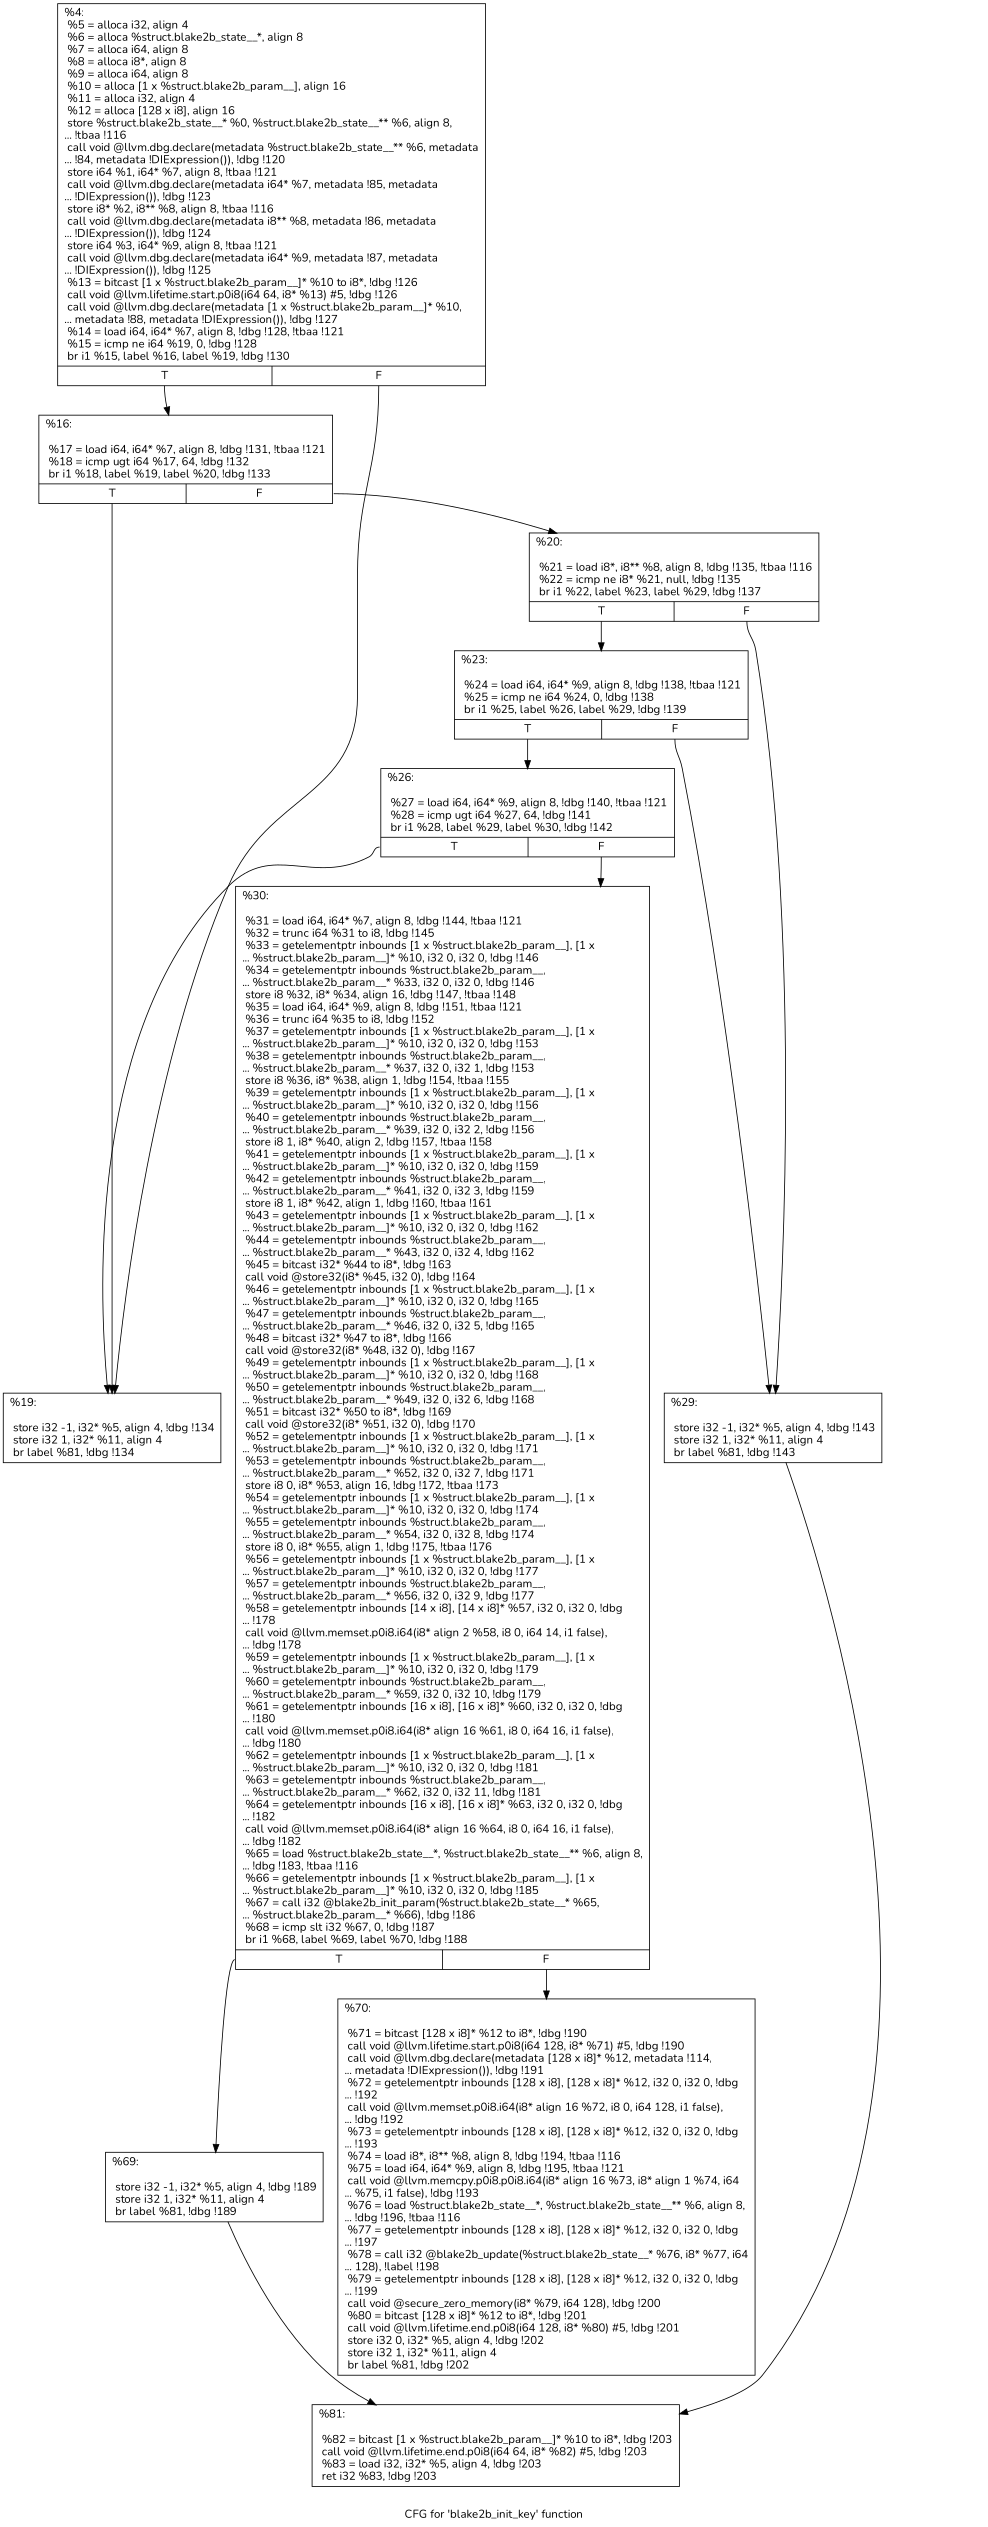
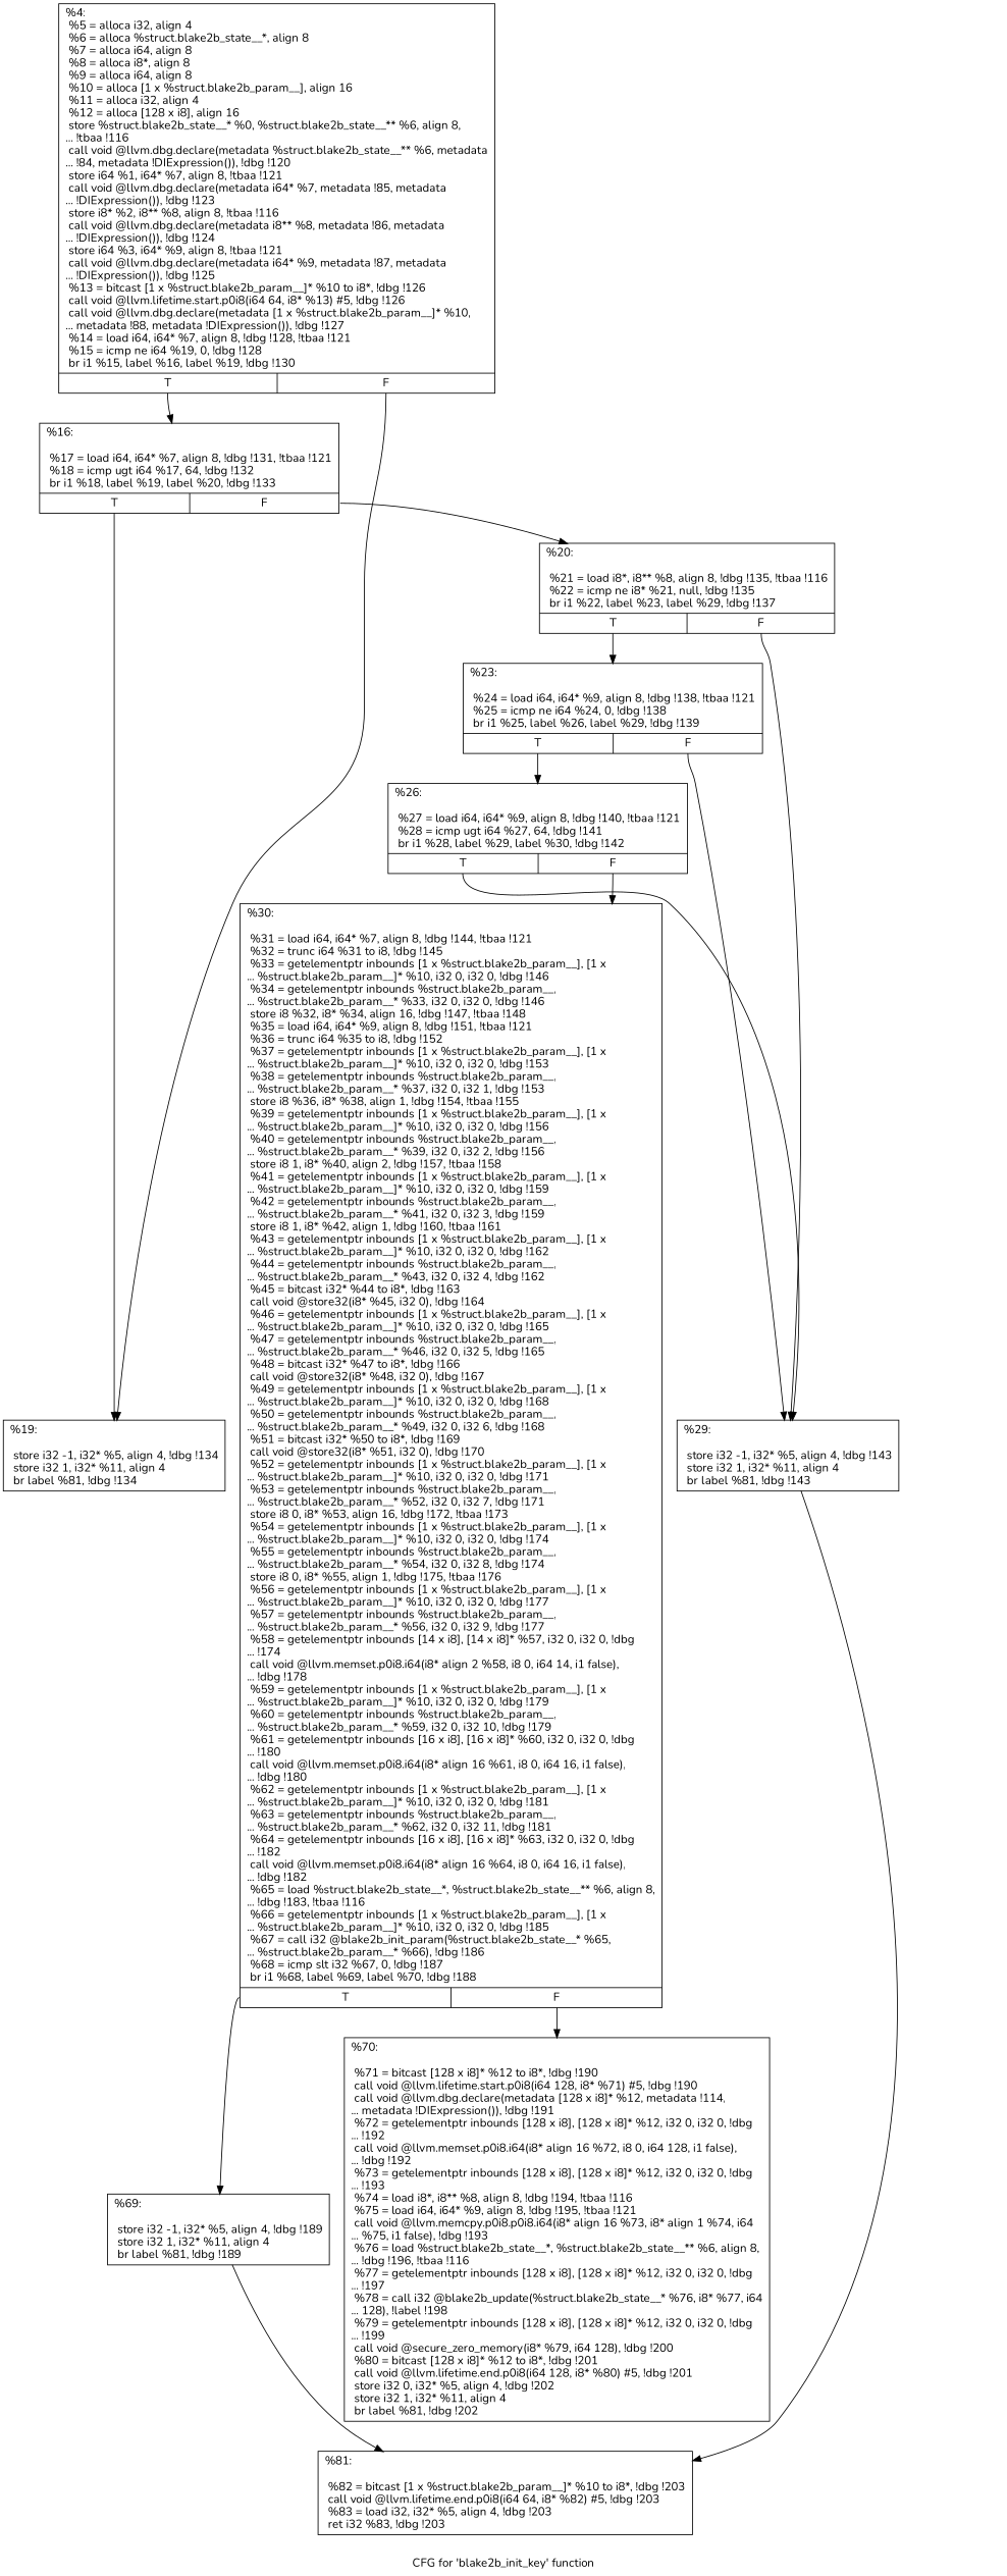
  digraph {
    fontname=Nunito
    label="CFG for 'blake2b_init_key' function"
    node [fontname=Nunito shape=record]
    edge [fontname=Nunito tailport=s0]
    n1 [label="{%4:\l  %5 = alloca i32, align 4\l  %6 = alloca %struct.blake2b_state__*, align 8\l  %7 = alloca i64, align 8\l  %8 = alloca i8*, align 8\l  %9 = alloca i64, align 8\l  %10 = alloca [1 x %struct.blake2b_param__], align 16\l  %11 = alloca i32, align 4\l  %12 = alloca [128 x i8], align 16\l  store %struct.blake2b_state__* %0, %struct.blake2b_state__** %6, align 8,\l... !tbaa !116\l  call void @llvm.dbg.declare(metadata %struct.blake2b_state__** %6, metadata\l... !84, metadata !DIExpression()), !dbg !120\l  store i64 %1, i64* %7, align 8, !tbaa !121\l  call void @llvm.dbg.declare(metadata i64* %7, metadata !85, metadata\l... !DIExpression()), !dbg !123\l  store i8* %2, i8** %8, align 8, !tbaa !116\l  call void @llvm.dbg.declare(metadata i8** %8, metadata !86, metadata\l... !DIExpression()), !dbg !124\l  store i64 %3, i64* %9, align 8, !tbaa !121\l  call void @llvm.dbg.declare(metadata i64* %9, metadata !87, metadata\l... !DIExpression()), !dbg !125\l  %13 = bitcast [1 x %struct.blake2b_param__]* %10 to i8*, !dbg !126\l  call void @llvm.lifetime.start.p0i8(i64 64, i8* %13) #5, !dbg !126\l  call void @llvm.dbg.declare(metadata [1 x %struct.blake2b_param__]* %10,\l... metadata !88, metadata !DIExpression()), !dbg !127\l  %14 = load i64, i64* %7, align 8, !dbg !128, !tbaa !121\l  %15 = icmp ne i64 %19, 0, !dbg !128\l  br i1 %15, label %16, label %19, !dbg !130\l|{<s0>T|<s1>F}}"]
    n2 [label="{%16:\l\l  %17 = load i64, i64* %7, align 8, !dbg !131, !tbaa !121\l  %18 = icmp ugt i64 %17, 64, !dbg !132\l  br i1 %18, label %19, label %20, !dbg !133\l|{<s0>T|<s1>F}}"]
    n3 [label="{%19:\l\l  store i32 -1, i32* %5, align 4, !dbg !134\l  store i32 1, i32* %11, align 4\l  br label %81, !dbg !134\l}"]
    n4 [label="{%20:\l\l  %21 = load i8*, i8** %8, align 8, !dbg !135, !tbaa !116\l  %22 = icmp ne i8* %21, null, !dbg !135\l  br i1 %22, label %23, label %29, !dbg !137\l|{<s0>T|<s1>F}}"]
    n5 [label="{%23:\l\l  %24 = load i64, i64* %9, align 8, !dbg !138, !tbaa !121\l  %25 = icmp ne i64 %24, 0, !dbg !138\l  br i1 %25, label %26, label %29, !dbg !139\l|{<s0>T|<s1>F}}"]
    n6 [label="{%29:\l\l  store i32 -1, i32* %5, align 4, !dbg !143\l  store i32 1, i32* %11, align 4\l  br label %81, !dbg !143\l}"]
    n7 [label="{%81:\l\l  %82 = bitcast [1 x %struct.blake2b_param__]* %10 to i8*, !dbg !203\l  call void @llvm.lifetime.end.p0i8(i64 64, i8* %82) #5, !dbg !203\l  %83 = load i32, i32* %5, align 4, !dbg !203\l  ret i32 %83, !dbg !203\l}"]
    n8 [label="{%26:\l\l  %27 = load i64, i64* %9, align 8, !dbg !140, !tbaa !121\l  %28 = icmp ugt i64 %27, 64, !dbg !141\l  br i1 %28, label %29, label %30, !dbg !142\l|{<s0>T|<s1>F}}"]
-   n9 [label="{%30:\l\l  %31 = load i64, i64* %7, align 8, !dbg !144, !tbaa !121\l  %32 = trunc i64 %31 to i8, !dbg !145\l  %33 = getelementptr inbounds [1 x %struct.blake2b_param__], [1 x\l... %struct.blake2b_param__]* %10, i32 0, i32 0, !dbg !146\l  %34 = getelementptr inbounds %struct.blake2b_param__,\l... %struct.blake2b_param__* %33, i32 0, i32 0, !dbg !146\l  store i8 %32, i8* %34, align 16, !dbg !147, !tbaa !148\l  %35 = load i64, i64* %9, align 8, !dbg !151, !tbaa !121\l  %36 = trunc i64 %35 to i8, !dbg !152\l  %37 = getelementptr inbounds [1 x %struct.blake2b_param__], [1 x\l... %struct.blake2b_param__]* %10, i32 0, i32 0, !dbg !153\l  %38 = getelementptr inbounds %struct.blake2b_param__,\l... %struct.blake2b_param__* %37, i32 0, i32 1, !dbg !153\l  store i8 %36, i8* %38, align 1, !dbg !154, !tbaa !155\l  %39 = getelementptr inbounds [1 x %struct.blake2b_param__], [1 x\l... %struct.blake2b_param__]* %10, i32 0, i32 0, !dbg !156\l  %40 = getelementptr inbounds %struct.blake2b_param__,\l... %struct.blake2b_param__* %39, i32 0, i32 2, !dbg !156\l  store i8 1, i8* %40, align 2, !dbg !157, !tbaa !158\l  %41 = getelementptr inbounds [1 x %struct.blake2b_param__], [1 x\l... %struct.blake2b_param__]* %10, i32 0, i32 0, !dbg !159\l  %42 = getelementptr inbounds %struct.blake2b_param__,\l... %struct.blake2b_param__* %41, i32 0, i32 3, !dbg !159\l  store i8 1, i8* %42, align 1, !dbg !160, !tbaa !161\l  %43 = getelementptr inbounds [1 x %struct.blake2b_param__], [1 x\l... %struct.blake2b_param__]* %10, i32 0, i32 0, !dbg !162\l  %44 = getelementptr inbounds %struct.blake2b_param__,\l... %struct.blake2b_param__* %43, i32 0, i32 4, !dbg !162\l  %45 = bitcast i32* %44 to i8*, !dbg !163\l  call void @store32(i8* %45, i32 0), !dbg !164\l  %46 = getelementptr inbounds [1 x %struct.blake2b_param__], [1 x\l... %struct.blake2b_param__]* %10, i32 0, i32 0, !dbg !165\l  %47 = getelementptr inbounds %struct.blake2b_param__,\l... %struct.blake2b_param__* %46, i32 0, i32 5, !dbg !165\l  %48 = bitcast i32* %47 to i8*, !dbg !166\l  call void @store32(i8* %48, i32 0), !dbg !167\l  %49 = getelementptr inbounds [1 x %struct.blake2b_param__], [1 x\l... %struct.blake2b_param__]* %10, i32 0, i32 0, !dbg !168\l  %50 = getelementptr inbounds %struct.blake2b_param__,\l... %struct.blake2b_param__* %49, i32 0, i32 6, !dbg !168\l  %51 = bitcast i32* %50 to i8*, !dbg !169\l  call void @store32(i8* %51, i32 0), !dbg !170\l  %52 = getelementptr inbounds [1 x %struct.blake2b_param__], [1 x\l... %struct.blake2b_param__]* %10, i32 0, i32 0, !dbg !171\l  %53 = getelementptr inbounds %struct.blake2b_param__,\l... %struct.blake2b_param__* %52, i32 0, i32 7, !dbg !171\l  store i8 0, i8* %53, align 16, !dbg !172, !tbaa !173\l  %54 = getelementptr inbounds [1 x %struct.blake2b_param__], [1 x\l... %struct.blake2b_param__]* %10, i32 0, i32 0, !dbg !174\l  %55 = getelementptr inbounds %struct.blake2b_param__,\l... %struct.blake2b_param__* %54, i32 0, i32 8, !dbg !174\l  store i8 0, i8* %55, align 1, !dbg !175, !tbaa !176\l  %56 = getelementptr inbounds [1 x %struct.blake2b_param__], [1 x\l... %struct.blake2b_param__]* %10, i32 0, i32 0, !dbg !177\l  %57 = getelementptr inbounds %struct.blake2b_param__,\l... %struct.blake2b_param__* %56, i32 0, i32 9, !dbg !177\l  %58 = getelementptr inbounds [14 x i8], [14 x i8]* %57, i32 0, i32 0, !dbg\l... !178\l  call void @llvm.memset.p0i8.i64(i8* align 2 %58, i8 0, i64 14, i1 false),\l... !dbg !178\l  %59 = getelementptr inbounds [1 x %struct.blake2b_param__], [1 x\l... %struct.blake2b_param__]* %10, i32 0, i32 0, !dbg !179\l  %60 = getelementptr inbounds %struct.blake2b_param__,\l... %struct.blake2b_param__* %59, i32 0, i32 10, !dbg !179\l  %61 = getelementptr inbounds [16 x i8], [16 x i8]* %60, i32 0, i32 0, !dbg\l... !180\l  call void @llvm.memset.p0i8.i64(i8* align 16 %61, i8 0, i64 16, i1 false),\l... !dbg !180\l  %62 = getelementptr inbounds [1 x %struct.blake2b_param__], [1 x\l... %struct.blake2b_param__]* %10, i32 0, i32 0, !dbg !181\l  %63 = getelementptr inbounds %struct.blake2b_param__,\l... %struct.blake2b_param__* %62, i32 0, i32 11, !dbg !181\l  %64 = getelementptr inbounds [16 x i8], [16 x i8]* %63, i32 0, i32 0, !dbg\l... !182\l  call void @llvm.memset.p0i8.i64(i8* align 16 %64, i8 0, i64 16, i1 false),\l... !dbg !182\l  %65 = load %struct.blake2b_state__*, %struct.blake2b_state__** %6, align 8,\l... !dbg !183, !tbaa !116\l  %66 = getelementptr inbounds [1 x %struct.blake2b_param__], [1 x\l... %struct.blake2b_param__]* %10, i32 0, i32 0, !dbg !185\l  %67 = call i32 @blake2b_init_param(%struct.blake2b_state__* %65,\l... %struct.blake2b_param__* %66), !dbg !186\l  %68 = icmp slt i32 %67, 0, !dbg !187\l  br i1 %68, label %69, label %70, !dbg !188\l|{<s0>T|<s1>F}}"]
+   n9 [label="{%30:\l\l  %31 = load i64, i64* %7, align 8, !dbg !144, !tbaa !121\l  %32 = trunc i64 %31 to i8, !dbg !145\l  %33 = getelementptr inbounds [1 x %struct.blake2b_param__], [1 x\l... %struct.blake2b_param__]* %10, i32 0, i32 0, !dbg !146\l  %34 = getelementptr inbounds %struct.blake2b_param__,\l... %struct.blake2b_param__* %33, i32 0, i32 0, !dbg !146\l  store i8 %32, i8* %34, align 16, !dbg !147, !tbaa !148\l  %35 = load i64, i64* %9, align 8, !dbg !151, !tbaa !121\l  %36 = trunc i64 %35 to i8, !dbg !152\l  %37 = getelementptr inbounds [1 x %struct.blake2b_param__], [1 x\l... %struct.blake2b_param__]* %10, i32 0, i32 0, !dbg !153\l  %38 = getelementptr inbounds %struct.blake2b_param__,\l... %struct.blake2b_param__* %37, i32 0, i32 1, !dbg !153\l  store i8 %36, i8* %38, align 1, !dbg !154, !tbaa !155\l  %39 = getelementptr inbounds [1 x %struct.blake2b_param__], [1 x\l... %struct.blake2b_param__]* %10, i32 0, i32 0, !dbg !156\l  %40 = getelementptr inbounds %struct.blake2b_param__,\l... %struct.blake2b_param__* %39, i32 0, i32 2, !dbg !156\l  store i8 1, i8* %40, align 2, !dbg !157, !tbaa !158\l  %41 = getelementptr inbounds [1 x %struct.blake2b_param__], [1 x\l... %struct.blake2b_param__]* %10, i32 0, i32 0, !dbg !159\l  %42 = getelementptr inbounds %struct.blake2b_param__,\l... %struct.blake2b_param__* %41, i32 0, i32 3, !dbg !159\l  store i8 1, i8* %42, align 1, !dbg !160, !tbaa !161\l  %43 = getelementptr inbounds [1 x %struct.blake2b_param__], [1 x\l... %struct.blake2b_param__]* %10, i32 0, i32 0, !dbg !162\l  %44 = getelementptr inbounds %struct.blake2b_param__,\l... %struct.blake2b_param__* %43, i32 0, i32 4, !dbg !162\l  %45 = bitcast i32* %44 to i8*, !dbg !163\l  call void @store32(i8* %45, i32 0), !dbg !164\l  %46 = getelementptr inbounds [1 x %struct.blake2b_param__], [1 x\l... %struct.blake2b_param__]* %10, i32 0, i32 0, !dbg !165\l  %47 = getelementptr inbounds %struct.blake2b_param__,\l... %struct.blake2b_param__* %46, i32 0, i32 5, !dbg !165\l  %48 = bitcast i32* %47 to i8*, !dbg !166\l  call void @store32(i8* %48, i32 0), !dbg !167\l  %49 = getelementptr inbounds [1 x %struct.blake2b_param__], [1 x\l... %struct.blake2b_param__]* %10, i32 0, i32 0, !dbg !168\l  %50 = getelementptr inbounds %struct.blake2b_param__,\l... %struct.blake2b_param__* %49, i32 0, i32 6, !dbg !168\l  %51 = bitcast i32* %50 to i8*, !dbg !169\l  call void @store32(i8* %51, i32 0), !dbg !170\l  %52 = getelementptr inbounds [1 x %struct.blake2b_param__], [1 x\l... %struct.blake2b_param__]* %10, i32 0, i32 0, !dbg !171\l  %53 = getelementptr inbounds %struct.blake2b_param__,\l... %struct.blake2b_param__* %52, i32 0, i32 7, !dbg !171\l  store i8 0, i8* %53, align 16, !dbg !172, !tbaa !173\l  %54 = getelementptr inbounds [1 x %struct.blake2b_param__], [1 x\l... %struct.blake2b_param__]* %10, i32 0, i32 0, !dbg !174\l  %55 = getelementptr inbounds %struct.blake2b_param__,\l... %struct.blake2b_param__* %54, i32 0, i32 8, !dbg !174\l  store i8 0, i8* %55, align 1, !dbg !175, !tbaa !176\l  %56 = getelementptr inbounds [1 x %struct.blake2b_param__], [1 x\l... %struct.blake2b_param__]* %10, i32 0, i32 0, !dbg !177\l  %57 = getelementptr inbounds %struct.blake2b_param__,\l... %struct.blake2b_param__* %56, i32 0, i32 9, !dbg !177\l  %58 = getelementptr inbounds [14 x i8], [14 x i8]* %57, i32 0, i32 0, !dbg\l... !174\l  call void @llvm.memset.p0i8.i64(i8* align 2 %58, i8 0, i64 14, i1 false),\l... !dbg !178\l  %59 = getelementptr inbounds [1 x %struct.blake2b_param__], [1 x\l... %struct.blake2b_param__]* %10, i32 0, i32 0, !dbg !179\l  %60 = getelementptr inbounds %struct.blake2b_param__,\l... %struct.blake2b_param__* %59, i32 0, i32 10, !dbg !179\l  %61 = getelementptr inbounds [16 x i8], [16 x i8]* %60, i32 0, i32 0, !dbg\l... !180\l  call void @llvm.memset.p0i8.i64(i8* align 16 %61, i8 0, i64 16, i1 false),\l... !dbg !180\l  %62 = getelementptr inbounds [1 x %struct.blake2b_param__], [1 x\l... %struct.blake2b_param__]* %10, i32 0, i32 0, !dbg !181\l  %63 = getelementptr inbounds %struct.blake2b_param__,\l... %struct.blake2b_param__* %62, i32 0, i32 11, !dbg !181\l  %64 = getelementptr inbounds [16 x i8], [16 x i8]* %63, i32 0, i32 0, !dbg\l... !182\l  call void @llvm.memset.p0i8.i64(i8* align 16 %64, i8 0, i64 16, i1 false),\l... !dbg !182\l  %65 = load %struct.blake2b_state__*, %struct.blake2b_state__** %6, align 8,\l... !dbg !183, !tbaa !116\l  %66 = getelementptr inbounds [1 x %struct.blake2b_param__], [1 x\l... %struct.blake2b_param__]* %10, i32 0, i32 0, !dbg !185\l  %67 = call i32 @blake2b_init_param(%struct.blake2b_state__* %65,\l... %struct.blake2b_param__* %66), !dbg !186\l  %68 = icmp slt i32 %67, 0, !dbg !187\l  br i1 %68, label %69, label %70, !dbg !188\l|{<s0>T|<s1>F}}"]
    n10 [label="{%69:\l\l  store i32 -1, i32* %5, align 4, !dbg !189\l  store i32 1, i32* %11, align 4\l  br label %81, !dbg !189\l}"]
    n11 [label="{%70:\l\l  %71 = bitcast [128 x i8]* %12 to i8*, !dbg !190\l  call void @llvm.lifetime.start.p0i8(i64 128, i8* %71) #5, !dbg !190\l  call void @llvm.dbg.declare(metadata [128 x i8]* %12, metadata !114,\l... metadata !DIExpression()), !dbg !191\l  %72 = getelementptr inbounds [128 x i8], [128 x i8]* %12, i32 0, i32 0, !dbg\l... !192\l  call void @llvm.memset.p0i8.i64(i8* align 16 %72, i8 0, i64 128, i1 false),\l... !dbg !192\l  %73 = getelementptr inbounds [128 x i8], [128 x i8]* %12, i32 0, i32 0, !dbg\l... !193\l  %74 = load i8*, i8** %8, align 8, !dbg !194, !tbaa !116\l  %75 = load i64, i64* %9, align 8, !dbg !195, !tbaa !121\l  call void @llvm.memcpy.p0i8.p0i8.i64(i8* align 16 %73, i8* align 1 %74, i64\l... %75, i1 false), !dbg !193\l  %76 = load %struct.blake2b_state__*, %struct.blake2b_state__** %6, align 8,\l... !dbg !196, !tbaa !116\l  %77 = getelementptr inbounds [128 x i8], [128 x i8]* %12, i32 0, i32 0, !dbg\l... !197\l  %78 = call i32 @blake2b_update(%struct.blake2b_state__* %76, i8* %77, i64\l... 128), !label !198\l  %79 = getelementptr inbounds [128 x i8], [128 x i8]* %12, i32 0, i32 0, !dbg\l... !199\l  call void @secure_zero_memory(i8* %79, i64 128), !dbg !200\l  %80 = bitcast [128 x i8]* %12 to i8*, !dbg !201\l  call void @llvm.lifetime.end.p0i8(i64 128, i8* %80) #5, !dbg !201\l  store i32 0, i32* %5, align 4, !dbg !202\l  store i32 1, i32* %11, align 4\l  br label %81, !dbg !202\l}"]
    n1 -> n2
    n1 -> n3 [tailport=s1]
    n2 -> n3
    n2 -> n4 [tailport=s1]
    n4 -> n5
    n4 -> n6 [tailport=s1]
    n5 -> n6 [tailport=s1]
    n5 -> n8
    n6 -> n7
-   n8 -> n3
+   n8 -> n6
    n8 -> n9 [tailport=s1]
    n9 -> n10
    n9 -> n11 [tailport=s1]
    n10 -> n7
  }
